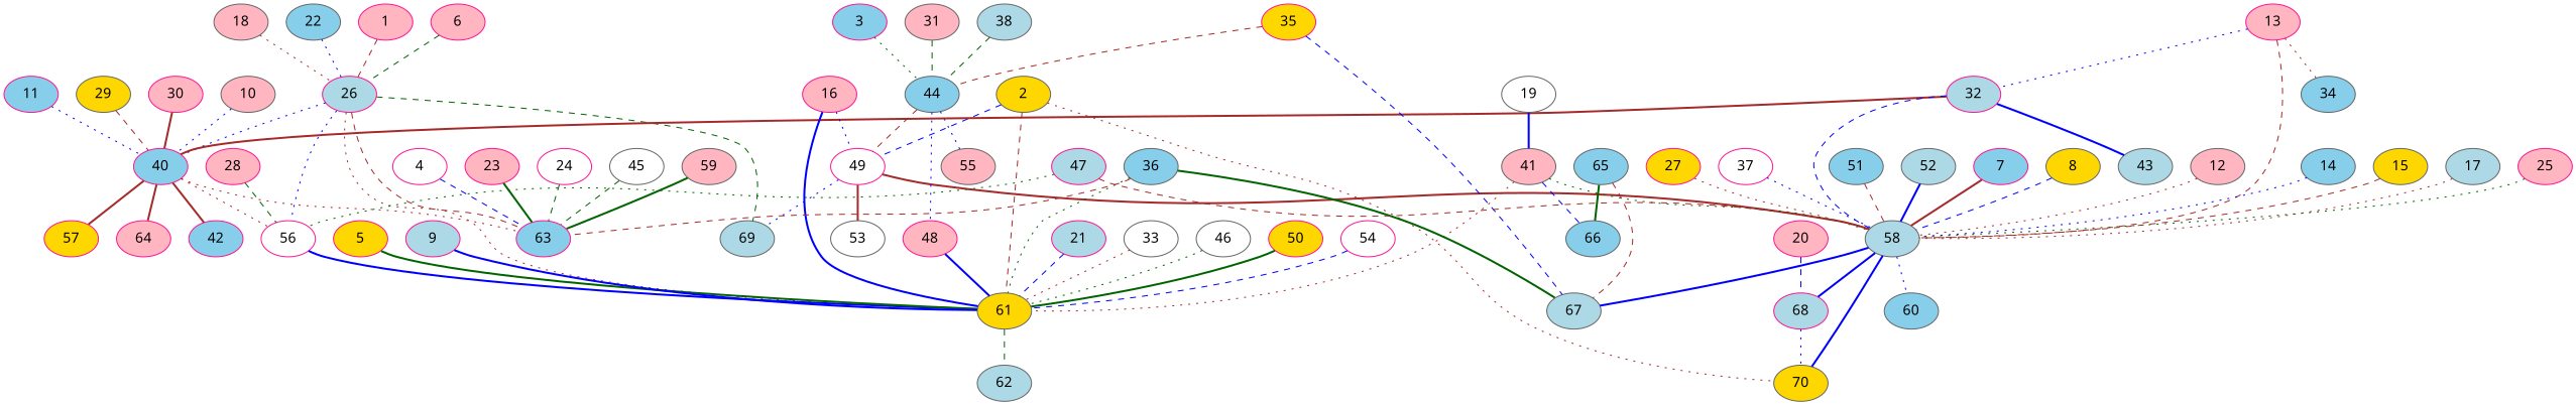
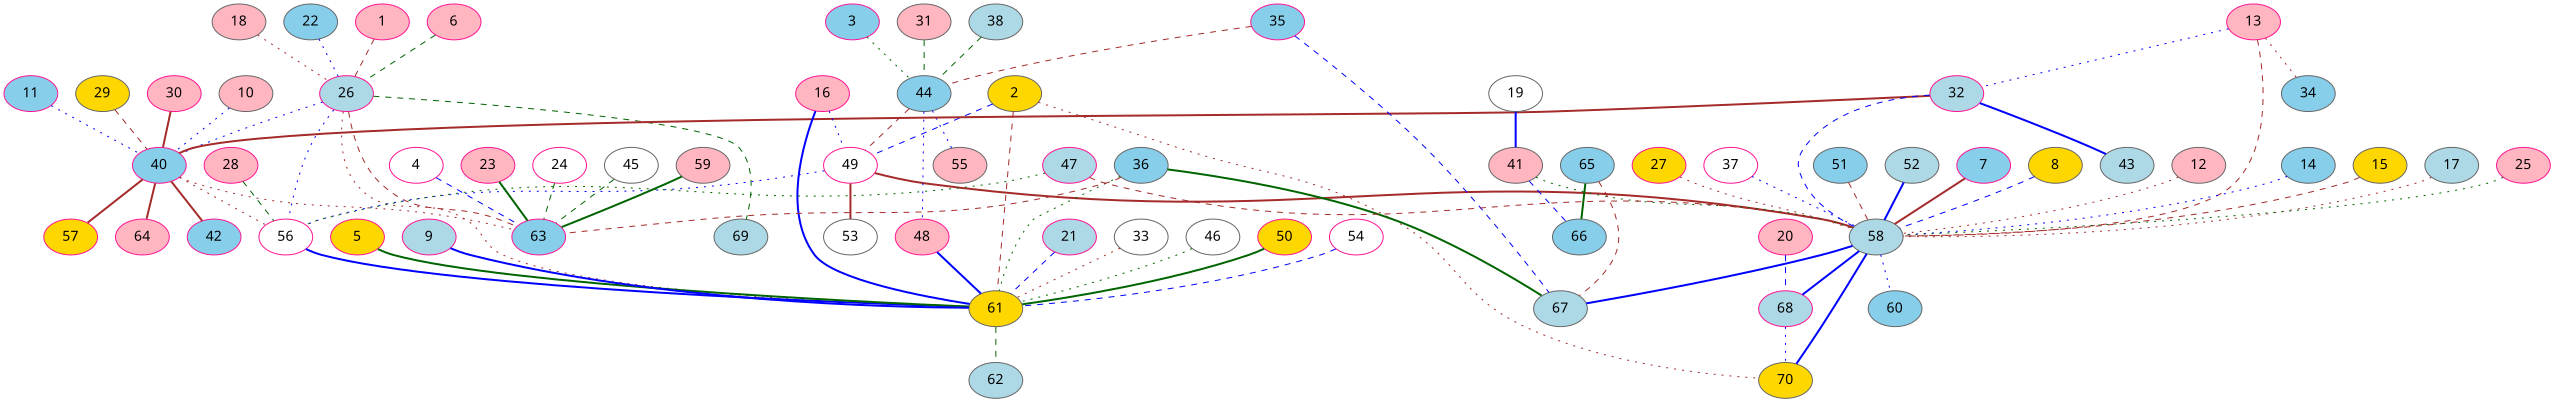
  graph {
    fontname="Noto Sans"
    node [color=gray40 fillcolor=lightpink fontname="Noto Sans" style=filled]
    edge [color=blue fontname="Noto Sans" style=dotted weight=1.0]
    26 [color=deeppink fillcolor=lightblue]
    1 [color=deeppink]
    61 [fillcolor=gold]
    63 [color=deeppink fillcolor=skyblue]
    40 [color=deeppink fillcolor=skyblue]
    56 [color=deeppink fillcolor=white]
    69 [fillcolor=lightblue]
    2 [fillcolor=gold]
    49 [color=deeppink fillcolor=white]
    70 [fillcolor=gold]
    58 [fillcolor=lightblue]
    53 [fillcolor=white]
    62 [fillcolor=lightblue]
    3 [color=deeppink fillcolor=skyblue]
    44 [fillcolor=skyblue]
    48 [color=deeppink]
    55
    4 [color=deeppink fillcolor=white]
    5 [color=deeppink fillcolor=gold]
    6 [color=deeppink]
    7 [color=deeppink fillcolor=skyblue]
    68 [color=deeppink fillcolor=lightblue]
    67 [fillcolor=lightblue]
    60 [fillcolor=skyblue]
    8 [fillcolor=gold]
    9 [color=deeppink fillcolor=lightblue]
    10
    42 [color=deeppink fillcolor=skyblue]
    57 [color=deeppink fillcolor=gold]
    64 [color=deeppink]
    11 [color=deeppink fillcolor=skyblue]
    12
    13 [color=deeppink]
    32 [color=deeppink fillcolor=lightblue]
    34 [fillcolor=skyblue]
    43 [fillcolor=lightblue]
    14 [fillcolor=skyblue]
    15 [fillcolor=gold]
    16 [color=deeppink]
    17 [fillcolor=lightblue]
    18
    19 [fillcolor=white]
    41
    66 [fillcolor=skyblue]
    20 [color=deeppink]
    21 [color=deeppink fillcolor=lightblue]
    22 [fillcolor=skyblue]
    23 [color=deeppink]
    24 [color=deeppink fillcolor=white]
    25 [color=deeppink]
    27 [color=deeppink fillcolor=gold]
    28 [color=deeppink]
    29 [fillcolor=gold]
    30 [color=deeppink]
    31
    33 [fillcolor=white]
-   35 [color=deeppink fillcolor=gold]
+   35 [color=deeppink fillcolor=skyblue]
    36 [fillcolor=skyblue]
    37 [color=deeppink fillcolor=white]
    38 [fillcolor=lightblue]
    45 [fillcolor=white]
    46 [fillcolor=white]
    47 [color=deeppink fillcolor=lightblue]
    50 [color=deeppink fillcolor=gold]
    51 [fillcolor=skyblue]
    52 [fillcolor=lightblue]
    54 [color=deeppink fillcolor=white]
    59
    65 [fillcolor=skyblue]
    26 -- 61 [color=brown]
    26 -- 63 [color=brown style=dashed weight=2.0]
    26 -- 40
    26 -- 56
    26 -- 69 [color=darkgreen style=dashed]
    1 -- 26 [color=brown style=dashed]
    61 -- 62 [color=darkgreen style=dashed]
    40 -- 63 [color=brown]
    40 -- 56 [color=brown]
    40 -- 42 [color=brown style=bold]
    40 -- 57 [color=brown style=bold]
    40 -- 64 [color=brown style=bold]
    56 -- 61 [style=bold]
    2 -- 61 [color=brown style=dashed]
    2 -- 49 [style=dashed]
    2 -- 70 [color=brown]
-   49 -- 69
+   49 -- 56
    49 -- 58 [color=brown style=bold]
    49 -- 53 [color=brown style=bold]
    58 -- 70 [style=bold]
    58 -- 68 [style=bold]
    58 -- 67 [style=bold]
    58 -- 60
    3 -- 44 [color=darkgreen]
    44 -- 49 [color=brown style=dashed]
    44 -- 48
    44 -- 55
    48 -- 61 [style=bold]
    4 -- 63 [style=dashed]
    5 -- 61 [color=darkgreen style=bold]
    6 -- 26 [color=darkgreen style=dashed]
    7 -- 58 [color=brown style=bold]
    68 -- 70
    8 -- 58 [style=dashed]
    9 -- 61 [style=bold]
    10 -- 40
    11 -- 40
    12 -- 58 [color=brown]
    13 -- 58 [color=brown style=dashed]
    13 -- 32
    13 -- 34 [color=brown]
    32 -- 40 [color=brown style=bold]
    32 -- 58 [style=dashed]
    32 -- 43 [style=bold]
    14 -- 58
    15 -- 58 [color=brown style=dashed]
    16 -- 61 [style=bold]
    16 -- 49
    17 -- 58 [color=brown]
    18 -- 26 [color=brown]
    19 -- 41 [style=bold]
-   41 -- 61 [color=brown]
    41 -- 58 [color=darkgreen]
    41 -- 66 [style=dashed]
    20 -- 68 [style=dashed]
    21 -- 61 [style=dashed]
    22 -- 26
    23 -- 63 [color=darkgreen style=bold]
    24 -- 63 [color=darkgreen style=dashed]
    25 -- 58 [color=darkgreen]
    27 -- 58 [color=brown]
    28 -- 56 [color=darkgreen style=dashed]
    29 -- 40 [color=brown style=dashed]
    30 -- 40 [color=brown style=bold]
    31 -- 44 [color=darkgreen style=dashed]
    33 -- 61 [color=brown]
    35 -- 44 [color=brown style=dashed]
    35 -- 67 [style=dashed]
    36 -- 61 [color=darkgreen]
    36 -- 63 [color=brown style=dashed]
    36 -- 67 [color=darkgreen style=bold]
    37 -- 58
    38 -- 44 [color=darkgreen style=dashed]
    45 -- 63 [color=darkgreen style=dashed]
    46 -- 61 [color=darkgreen]
    47 -- 56 [color=darkgreen]
    47 -- 58 [color=brown style=dashed]
    50 -- 61 [color=darkgreen style=bold]
    51 -- 58 [color=brown style=dashed]
    52 -- 58 [style=bold]
    54 -- 61 [style=dashed]
    59 -- 63 [color=darkgreen style=bold]
    65 -- 67 [color=brown style=dashed]
    65 -- 66 [color=darkgreen style=bold]
  }
